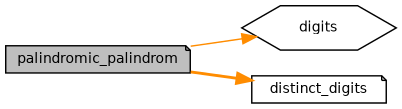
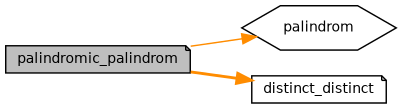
  digraph {
    rankdir=LR
    node [color=black fillcolor=white fontname=Helvetica fontsize=10 shape=note style=filled]
    edge [color=darkorange fontname=Helvetica fontsize=10 labelfontname=Helvetica labelfontsize=10]
    n1 [fillcolor=grey75 fontcolor=black height=0.2 label=palindromic_palindrom width=0.4]
-   n2 [height=0.2 label=digits shape=hexagon width=0.4]
-   n3 [height=0.2 label=distinct_digits width=0.4]
+   n2 [height=0.2 label=palindrom shape=hexagon width=0.4]
+   n3 [height=0.2 label=distinct_distinct width=0.4]
    n1 -> n2 [style=solid]
    n1 -> n3 [style=bold]
  }
